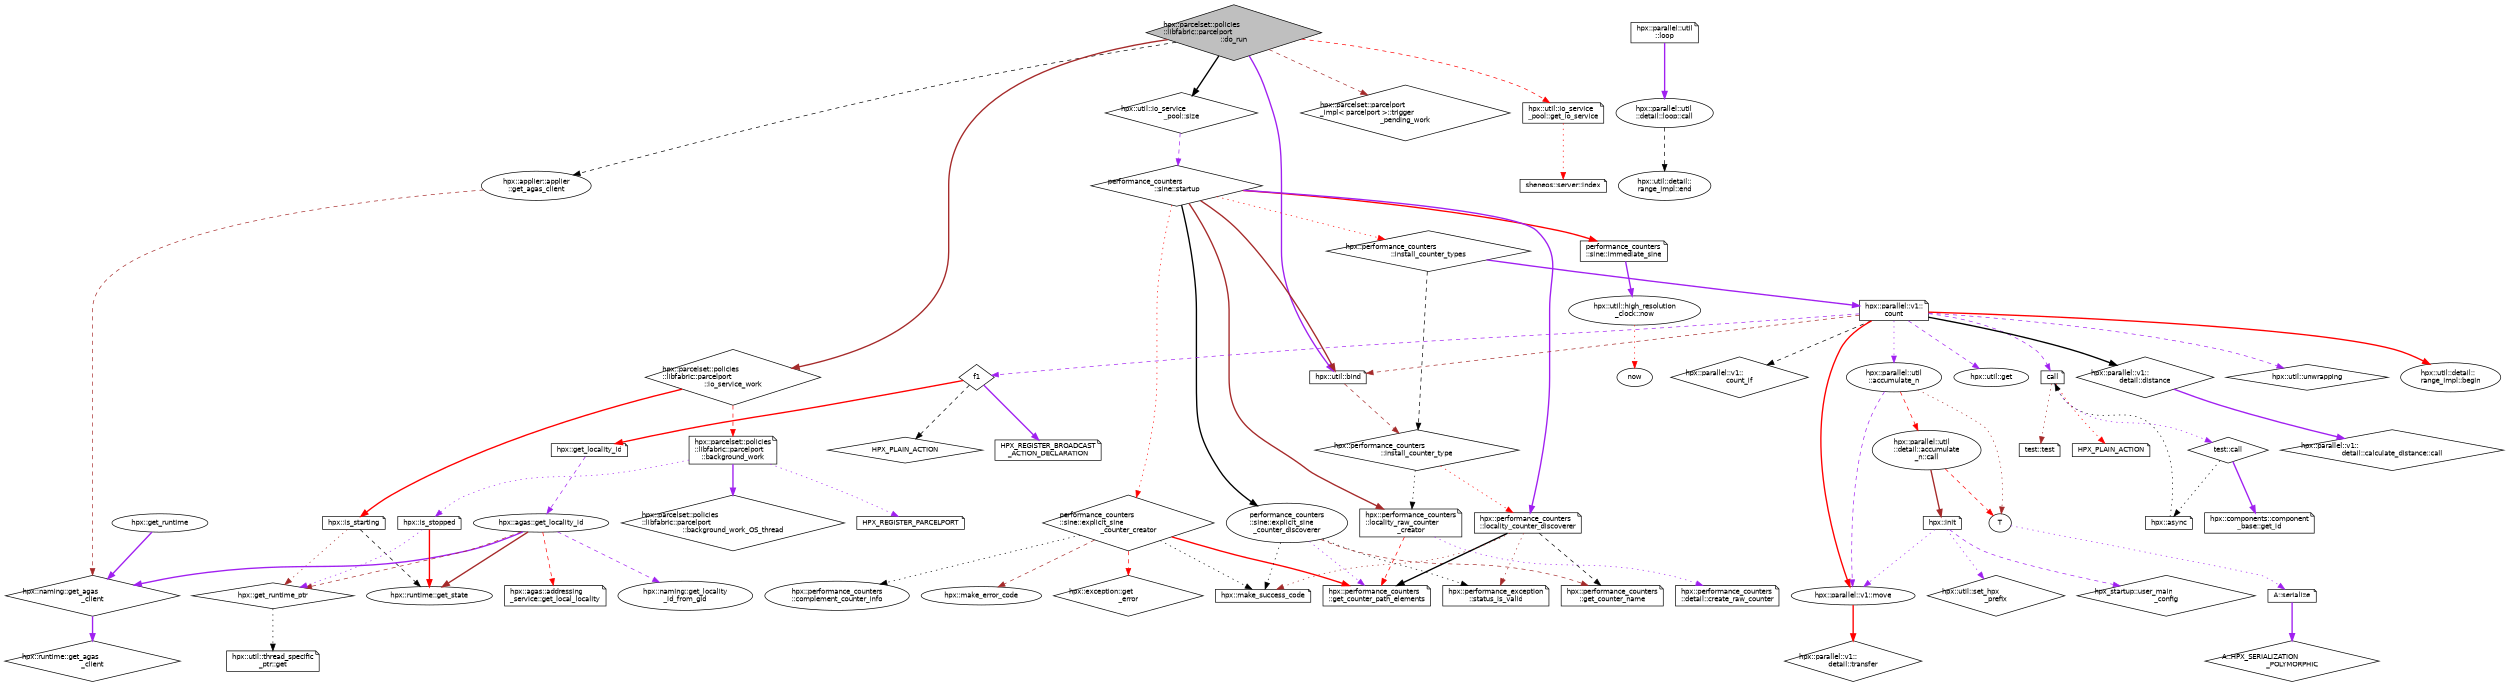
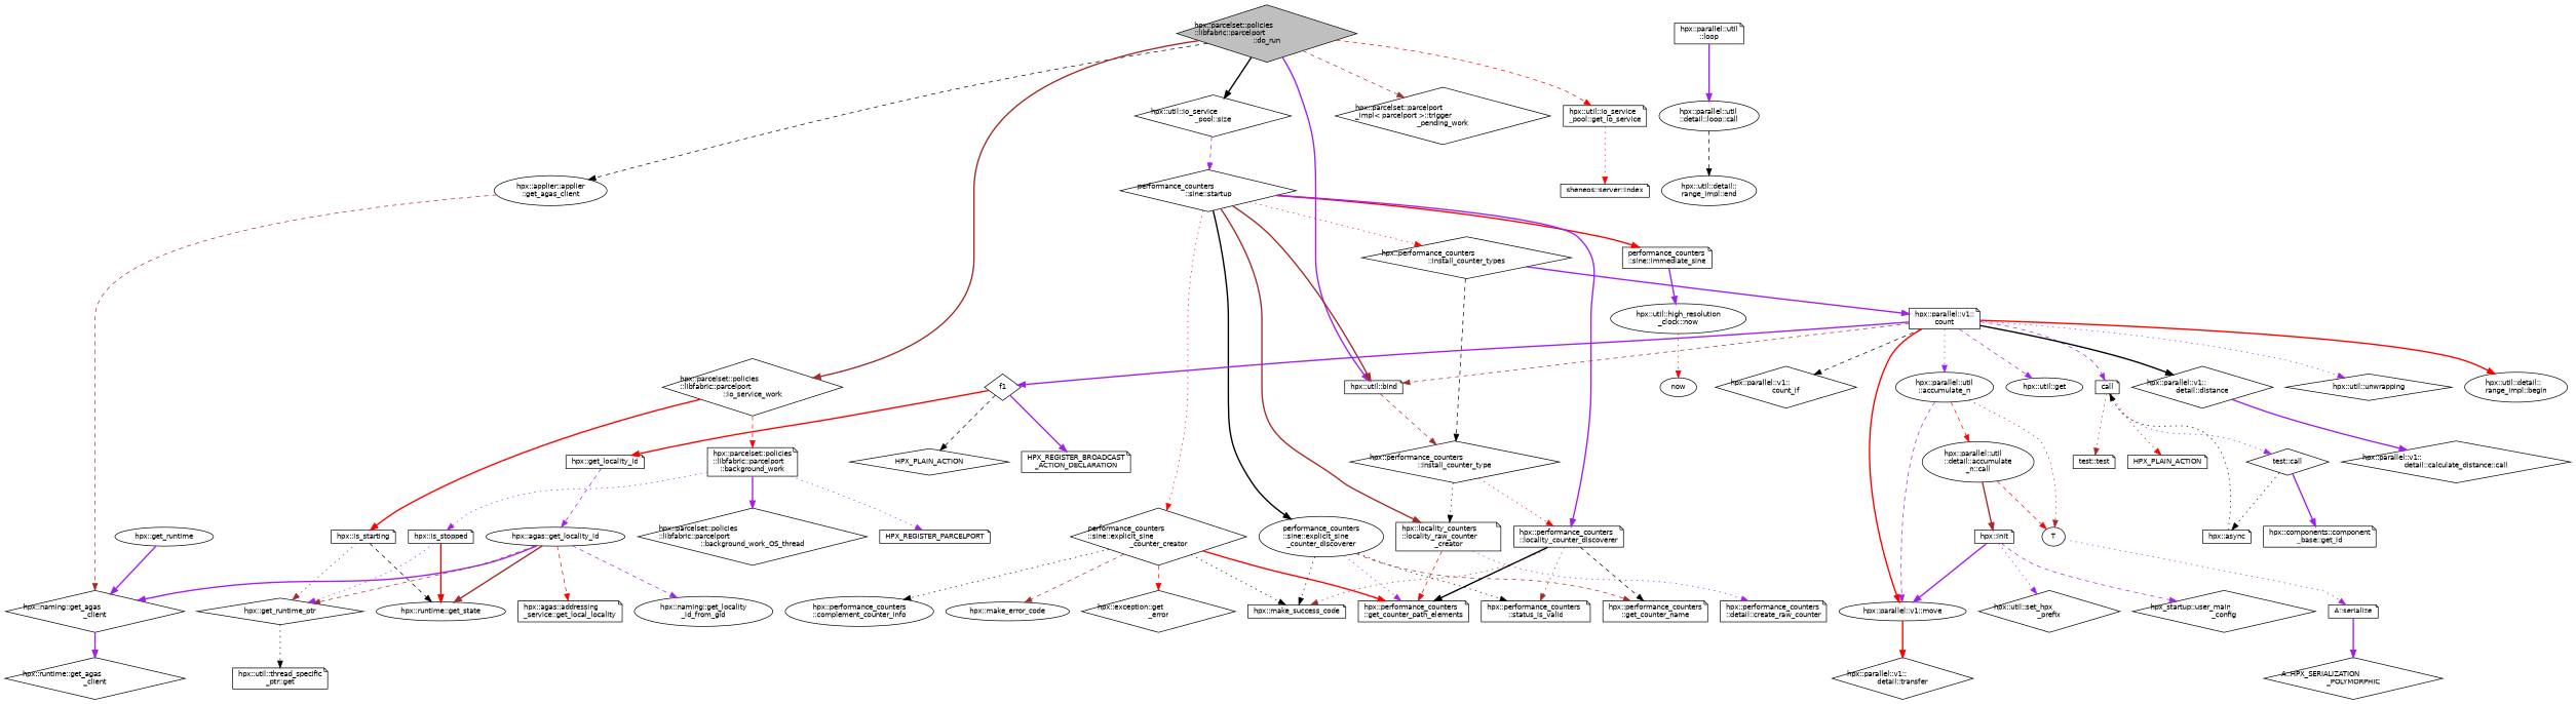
  digraph {
    rankdir=TB
    node [color=black fillcolor=white fontname=Helvetica fontsize=10 shape=note style=filled]
    edge [color=purple fontname=Helvetica fontsize=10 labelfontname=Helvetica labelfontsize=10 style=dashed]
    n1 [fillcolor=grey75 fontcolor=black height=0.2 label="hpx::parcelset::policies\l::libfabric::parcelport\l::do_run" shape=diamond width=0.4]
    n2 [height=0.2 label="hpx::applier::applier\l::get_agas_client" shape=ellipse width=0.4]
    n3 [height=0.2 label="hpx::parcelset::parcelport\l_impl\< parcelport \>::trigger\l_pending_work" shape=diamond width=0.4]
    n4 [height=0.2 label="hpx::util::io_service\l_pool::size" shape=diamond width=0.4]
    n5 [height=0.2 label="hpx::util::bind" width=0.4]
    n6 [height=0.2 label="hpx::util::io_service\l_pool::get_io_service" width=0.4]
    n7 [height=0.2 label="hpx::parcelset::policies\l::libfabric::parcelport\l::io_service_work" shape=diamond width=0.4]
    n8 [height=0.2 label="hpx::naming::get_agas\l_client" shape=diamond width=0.4]
    n9 [height=0.2 label="performance_counters\l::sine::startup" shape=diamond width=0.4]
    n10 [height=0.2 label="hpx::performance_counters\l::install_counter_type" shape=diamond width=0.4]
    n11 [height=0.2 label="sheneos::server::index" width=0.4]
    n12 [height=0.2 label="hpx::is_starting" width=0.4]
    n13 [height=0.2 label="hpx::parcelset::policies\l::libfabric::parcelport\l::background_work" width=0.4]
    n14 [height=0.2 label="hpx::runtime::get_agas\l_client" shape=diamond width=0.4]
    n15 [height=0.2 label="hpx::get_runtime" shape=ellipse width=0.4]
    n16 [height=0.2 label="performance_counters\l::sine::explicit_sine\l_counter_creator" shape=diamond width=0.4]
    n17 [height=0.2 label="performance_counters\l::sine::explicit_sine\l_counter_discoverer" shape=ellipse width=0.4]
-   n18 [height=0.2 label="hpx::performance_counters\l::locality_raw_counter\l_creator" width=0.4]
+   n18 [height=0.2 label="hpx::locality_counters\l::locality_raw_counter\l_creator" width=0.4]
    n19 [height=0.2 label="performance_counters\l::sine::immediate_sine" width=0.4]
    n20 [height=0.2 label="hpx::performance_counters\l::locality_counter_discoverer" width=0.4]
    n21 [height=0.2 label="hpx::performance_counters\l::install_counter_types" shape=diamond width=0.4]
    n22 [height=0.2 label="hpx::performance_counters\l::get_counter_path_elements" width=0.4]
    n23 [height=0.2 label="hpx::performance_counters\l::complement_counter_info" shape=ellipse width=0.4]
    n24 [height=0.2 label="hpx::make_error_code" shape=ellipse width=0.4]
    n25 [height=0.2 label="hpx::exception::get\l_error" shape=diamond width=0.4]
    n26 [height=0.2 label="hpx::make_success_code" width=0.4]
-   n27 [height=0.2 label="hpx::performance_exception\l::status_is_valid" width=0.4]
+   n27 [height=0.2 label="hpx::performance_counters\l::status_is_valid" width=0.4]
    n28 [height=0.2 label="hpx::performance_counters\l::get_counter_name" width=0.4]
    n29 [height=0.2 label="hpx::performance_counters\l::detail::create_raw_counter" width=0.4]
    n30 [height=0.2 label="hpx::util::high_resolution\l_clock::now" shape=ellipse width=0.4]
    n31 [height=0.2 label="hpx::parallel::v1::\lcount" width=0.4]
    n32 [height=0.2 label=now shape=ellipse width=0.4]
    n33 [height=0.2 label="hpx::parallel::v1::\lcount_if" shape=diamond width=0.4]
    n34 [height=0.2 label=f1 shape=diamond width=0.4]
    n35 [height=0.2 label="hpx::parallel::v1::move" shape=ellipse width=0.4]
    n36 [height=0.2 label="hpx::util::get" shape=ellipse width=0.4]
    n37 [height=0.2 label=call width=0.4]
    n38 [height=0.2 label="hpx::parallel::v1::\ldetail::distance" shape=diamond width=0.4]
    n39 [height=0.2 label="hpx::util::unwrapping" shape=diamond width=0.4]
    n40 [height=0.2 label="hpx::parallel::util\l::accumulate_n" shape=ellipse width=0.4]
    n41 [height=0.2 label="hpx::util::detail::\lrange_impl::begin" shape=ellipse width=0.4]
    n42 [height=0.2 label="hpx::get_locality_id" width=0.4]
    n43 [height=0.2 label=HPX_PLAIN_ACTION shape=diamond width=0.4]
    n44 [height=0.2 label="HPX_REGISTER_BROADCAST\l_ACTION_DECLARATION" width=0.4]
    n45 [height=0.2 label="hpx::parallel::util\l::loop" width=0.4]
    n46 [height=0.2 label="hpx::parallel::util\l::detail::loop::call" shape=ellipse width=0.4]
    n47 [height=0.2 label="hpx::parallel::v1::\ldetail::transfer" shape=diamond width=0.4]
    n48 [height=0.2 label="test::test" width=0.4]
    n49 [height=0.2 label=HPX_PLAIN_ACTION width=0.4]
    n50 [height=0.2 label="test::call" shape=diamond width=0.4]
    n51 [height=0.2 label="hpx::parallel::v1::\ldetail::calculate_distance::call" shape=diamond width=0.4]
    n52 [height=0.2 label="hpx::parallel::util\l::detail::accumulate\l_n::call" shape=ellipse width=0.4]
    n53 [height=0.2 label=T shape=ellipse width=0.4]
    n54 [height=0.2 label="hpx::agas::get_locality_id" shape=ellipse width=0.4]
    n55 [height=0.2 label="hpx::get_runtime_ptr" shape=diamond width=0.4]
    n56 [height=0.2 label="hpx::runtime::get_state" shape=ellipse width=0.4]
    n57 [height=0.2 label="hpx::agas::addressing\l_service::get_local_locality" width=0.4]
    n58 [height=0.2 label="hpx::naming::get_locality\l_id_from_gid" shape=ellipse width=0.4]
    n59 [height=0.2 label="hpx::util::thread_specific\l_ptr::get" width=0.4]
    n60 [height=0.2 label="hpx::util::detail::\lrange_impl::end" shape=ellipse width=0.4]
    n61 [height=0.2 label="hpx::async" width=0.4]
    n62 [height=0.2 label="hpx::components::component\l_base::get_id" width=0.4]
    n63 [height=0.2 label="hpx::init" width=0.4]
    n64 [height=0.2 label="A::serialize" width=0.4]
    n65 [height=0.2 label="hpx::util::set_hpx\l_prefix" shape=diamond width=0.4]
    n66 [height=0.2 label="hpx_startup::user_main\l_config" shape=diamond width=0.4]
    n67 [height=0.2 label="A::HPX_SERIALIZATION\l_POLYMORPHIC" shape=diamond width=0.4]
    n68 [height=0.2 label="hpx::is_stopped" width=0.4]
    n69 [height=0.2 label="hpx::parcelset::policies\l::libfabric::parcelport\l::background_work_OS_thread" shape=diamond width=0.4]
    n70 [height=0.2 label=HPX_REGISTER_PARCELPORT width=0.4]
    n1 -> n2 [color=black]
    n1 -> n3 [color=brown]
    n1 -> n4 [color=black style=bold]
    n1 -> n5 [style=bold]
    n1 -> n6 [color=red]
    n1 -> n7 [color=brown style=bold]
    n2 -> n8 [color=brown]
    n4 -> n9
    n5 -> n10 [color=brown]
    n6 -> n11 [color=red style=dotted]
    n7 -> n12 [color=red style=bold]
    n7 -> n13 [color=red]
    n8 -> n14 [style=bold]
    n9 -> n5 [color=brown style=bold]
    n9 -> n16 [color=red style=dotted]
    n9 -> n17 [color=black style=bold]
    n9 -> n18 [color=brown style=bold]
    n9 -> n19 [color=red style=bold]
    n9 -> n20 [style=bold]
    n9 -> n21 [color=red style=dotted]
    n10 -> n18 [color=black style=dotted]
    n10 -> n20 [color=red style=dotted]
    n12 -> n55 [color=brown style=dotted]
    n12 -> n56 [color=black]
    n13 -> n68 [style=dotted]
    n13 -> n69 [style=bold]
    n13 -> n70 [style=dotted]
    n15 -> n8 [style=bold]
    n16 -> n22 [color=red style=bold]
    n16 -> n23 [color=black style=dotted]
    n16 -> n24 [color=brown]
    n16 -> n25 [color=red]
    n16 -> n26 [color=black style=dotted]
    n17 -> n22 [style=dotted]
    n17 -> n26 [color=black style=dotted]
    n17 -> n27 [color=black style=dotted]
    n17 -> n28 [color=brown]
    n18 -> n22 [color=red]
    n18 -> n29 [style=dotted]
    n19 -> n30 [style=bold]
    n20 -> n22 [color=black style=bold]
    n20 -> n26 [color=brown style=dotted]
    n20 -> n27 [color=brown style=dotted]
    n20 -> n28 [color=black]
    n21 -> n10 [color=black]
    n21 -> n31 [style=bold]
    n30 -> n32 [color=red style=dotted]
    n31 -> n5 [color=brown]
    n31 -> n33 [color=black]
-   n31 -> n34
+   n31 -> n34 [style=bold]
    n31 -> n35 [color=red style=bold]
    n31 -> n36
    n31 -> n37
    n31 -> n38 [color=black style=bold]
-   n31 -> n39
+   n31 -> n39 [style=dotted]
    n31 -> n40 [style=dotted]
    n31 -> n41 [color=red style=bold]
    n34 -> n42 [color=red style=bold]
    n34 -> n43 [color=black]
    n34 -> n44 [style=bold]
    n35 -> n47 [color=red style=bold]
    n37 -> n48 [color=brown style=dotted]
    n37 -> n49 [color=red style=dotted]
    n37 -> n50 [style=dotted]
    n38 -> n51 [style=bold]
    n40 -> n35
    n40 -> n52 [color=red]
    n40 -> n53 [color=brown style=dotted]
    n42 -> n54
    n45 -> n46 [style=bold]
    n46 -> n60 [color=black]
    n50 -> n61 [color=black style=dotted]
    n50 -> n62 [style=bold]
    n52 -> n53 [color=red]
    n52 -> n63 [color=brown style=bold]
    n53 -> n64 [style=dotted]
    n54 -> n8 [style=bold]
    n54 -> n55 [color=brown]
    n54 -> n56 [color=brown style=bold]
    n54 -> n57 [color=red]
    n54 -> n58
    n55 -> n59 [color=black style=dotted]
    n61 -> n37 [color=black style=dotted]
-   n63 -> n35 [style=dotted]
+   n63 -> n35 [style=bold]
    n63 -> n65 [style=dotted]
    n63 -> n66
    n64 -> n67 [style=bold]
    n68 -> n55 [style=dotted]
    n68 -> n56 [color=red style=bold]
  }
